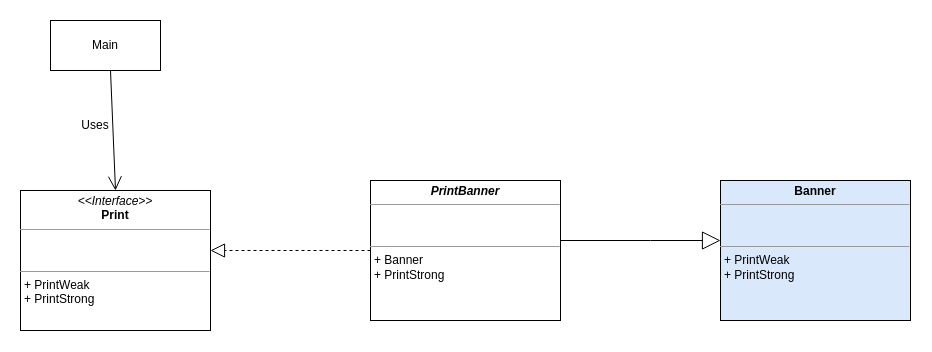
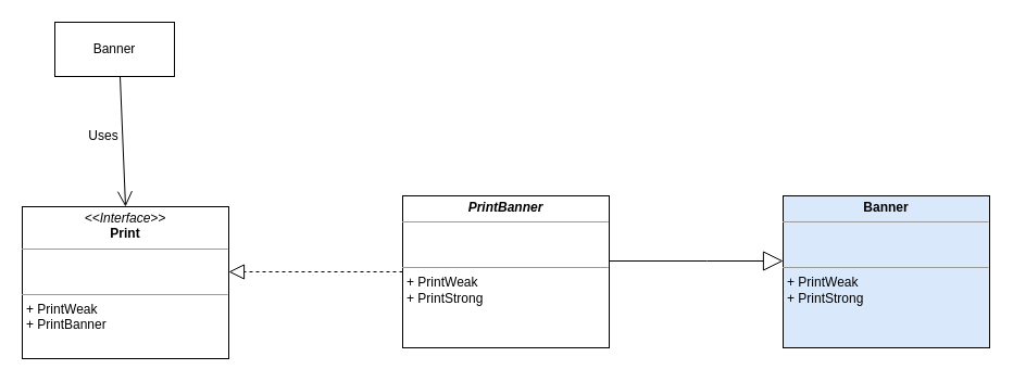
  <mxCell id="0" />
  <mxCell id="1" parent="0" />
- <mxCell id="2" value="Main" style="html=1;whiteSpace=wrap;" parent="1" vertex="1"><mxGeometry x="50" y="20" width="110" height="50" as="geometry" /></mxCell>
- <mxCell id="3" value="&lt;p style=&quot;margin:0px;margin-top:4px;text-align:center;&quot;&gt;&lt;i&gt;&amp;lt;&amp;lt;Interface&amp;gt;&amp;gt;&lt;/i&gt;&lt;br&gt;&lt;b&gt;Print&lt;/b&gt;&lt;/p&gt;&lt;hr size=&quot;1&quot;&gt;&lt;p style=&quot;margin:0px;margin-left:4px;&quot;&gt;&lt;br&gt;&lt;br&gt;&lt;/p&gt;&lt;hr size=&quot;1&quot;&gt;&lt;p style=&quot;margin:0px;margin-left:4px;&quot;&gt;+ PrintWeak&lt;br&gt;+ PrintStrong&lt;/p&gt;" style="verticalAlign=top;align=left;overflow=fill;fontSize=12;fontFamily=Helvetica;html=1;whiteSpace=wrap;" parent="1" vertex="1"><mxGeometry x="20" y="190" width="190" height="140" as="geometry" /></mxCell>
+ <mxCell id="2" value="Banner" style="html=1;whiteSpace=wrap;" parent="1" vertex="1"><mxGeometry x="50" y="20" width="110" height="50" as="geometry" /></mxCell>
+ <mxCell id="3" value="&lt;p style=&quot;margin:0px;margin-top:4px;text-align:center;&quot;&gt;&lt;i&gt;&amp;lt;&amp;lt;Interface&amp;gt;&amp;gt;&lt;/i&gt;&lt;br&gt;&lt;b&gt;Print&lt;/b&gt;&lt;/p&gt;&lt;hr size=&quot;1&quot;&gt;&lt;p style=&quot;margin:0px;margin-left:4px;&quot;&gt;&lt;br&gt;&lt;br&gt;&lt;/p&gt;&lt;hr size=&quot;1&quot;&gt;&lt;p style=&quot;margin:0px;margin-left:4px;&quot;&gt;+ PrintWeak&lt;br&gt;+ PrintBanner&lt;/p&gt;" style="verticalAlign=top;align=left;overflow=fill;fontSize=12;fontFamily=Helvetica;html=1;whiteSpace=wrap;" parent="1" vertex="1"><mxGeometry x="20" y="190" width="190" height="140" as="geometry" /></mxCell>
  <mxCell id="4" value="" style="endArrow=open;endFill=1;endSize=12;html=1;rounded=0;entryX=0.5;entryY=0;entryDx=0;entryDy=0;" parent="1" target="3" edge="1"><mxGeometry width="160" relative="1" as="geometry"><mxPoint x="110" y="70" as="sourcePoint" /><mxPoint x="270" y="70" as="targetPoint" /></mxGeometry></mxCell>
  <mxCell id="5" value="Uses" style="text;html=1;strokeColor=none;fillColor=none;align=center;verticalAlign=middle;whiteSpace=wrap;rounded=0;" parent="1" vertex="1"><mxGeometry x="65" y="110" width="60" height="30" as="geometry" /></mxCell>
- <mxCell id="6" value="&lt;p style=&quot;margin:0px;margin-top:4px;text-align:center;&quot;&gt;&lt;i&gt;&lt;b&gt;PrintBanner&lt;/b&gt;&lt;/i&gt;&lt;/p&gt;&lt;hr size=&quot;1&quot;&gt;&lt;p style=&quot;margin:0px;margin-left:4px;&quot;&gt;&lt;br&gt;&lt;br&gt;&lt;/p&gt;&lt;hr size=&quot;1&quot;&gt;&lt;p style=&quot;margin:0px;margin-left:4px;&quot;&gt;+ Banner&lt;br&gt;+ PrintStrong&lt;/p&gt;" style="verticalAlign=top;align=left;overflow=fill;fontSize=12;fontFamily=Helvetica;html=1;whiteSpace=wrap;" parent="1" vertex="1"><mxGeometry x="370" y="180" width="190" height="140" as="geometry" /></mxCell>
+ <mxCell id="6" value="&lt;p style=&quot;margin:0px;margin-top:4px;text-align:center;&quot;&gt;&lt;i&gt;&lt;b&gt;PrintBanner&lt;/b&gt;&lt;/i&gt;&lt;/p&gt;&lt;hr size=&quot;1&quot;&gt;&lt;p style=&quot;margin:0px;margin-left:4px;&quot;&gt;&lt;br&gt;&lt;br&gt;&lt;/p&gt;&lt;hr size=&quot;1&quot;&gt;&lt;p style=&quot;margin:0px;margin-left:4px;&quot;&gt;+ PrintWeak&lt;br&gt;+ PrintStrong&lt;/p&gt;" style="verticalAlign=top;align=left;overflow=fill;fontSize=12;fontFamily=Helvetica;html=1;whiteSpace=wrap;" parent="1" vertex="1"><mxGeometry x="370" y="180" width="190" height="140" as="geometry" /></mxCell>
  <mxCell id="7" value="&lt;p style=&quot;margin:0px;margin-top:4px;text-align:center;&quot;&gt;&lt;b&gt;Banner&lt;/b&gt;&lt;/p&gt;&lt;hr size=&quot;1&quot;&gt;&lt;p style=&quot;margin:0px;margin-left:4px;&quot;&gt;&lt;br&gt;&lt;br&gt;&lt;/p&gt;&lt;hr size=&quot;1&quot;&gt;&lt;p style=&quot;margin:0px;margin-left:4px;&quot;&gt;+ PrintWeak&lt;br&gt;+ PrintStrong&lt;/p&gt;" style="verticalAlign=top;align=left;overflow=fill;fontSize=12;fontFamily=Helvetica;html=1;whiteSpace=wrap;fillColor=#dae8fc;" parent="1" vertex="1"><mxGeometry x="720" y="180" width="190" height="140" as="geometry" /></mxCell>
  <mxCell id="8" value="" style="endArrow=block;dashed=1;endFill=0;endSize=12;html=1;rounded=0;" parent="1" edge="1"><mxGeometry width="160" relative="1" as="geometry"><mxPoint x="370" y="250" as="sourcePoint" /><mxPoint x="210" y="250" as="targetPoint" /></mxGeometry></mxCell>
  <mxCell id="9" value="" style="endArrow=block;endSize=16;endFill=0;html=1;rounded=0;" parent="1" edge="1"><mxGeometry width="160" relative="1" as="geometry"><mxPoint x="560" y="240" as="sourcePoint" /><mxPoint x="720" y="240" as="targetPoint" /><Array as="points"><mxPoint x="650" y="240" /></Array></mxGeometry></mxCell>
